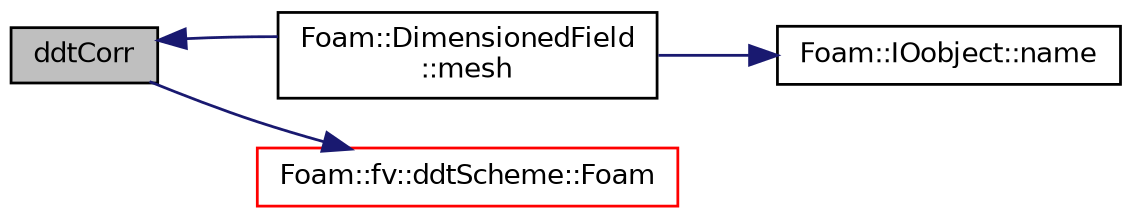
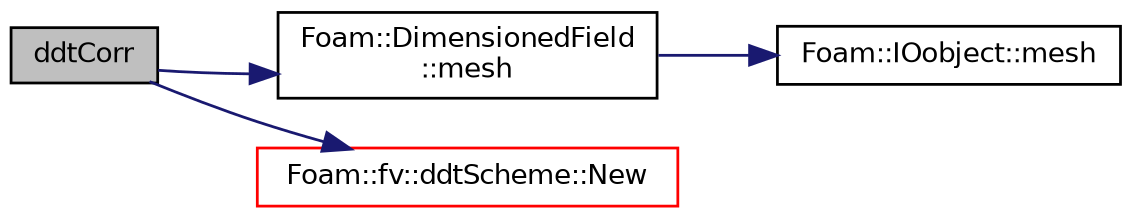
  digraph {
    rankdir=LR
    node [color=black fontname=Helvetica fontsize=10 shape=record]
    edge [color=midnightblue fontname=Helvetica fontsize=10 labelfontname=Helvetica labelfontsize=10 style=solid]
    n1 [fillcolor=grey75 fontcolor=black height=0.2 label=ddtCorr style=filled width=0.4]
    n2 [height=0.2 label="Foam::DimensionedField\l::mesh" width=0.4]
-   n3 [color=red height=0.2 label="Foam::fv::ddtScheme::Foam" width=0.4]
-   n4 [height=0.2 label="Foam::IOobject::name" width=0.4]
-   n2 -> n1
+   n3 [color=red height=0.2 label="Foam::fv::ddtScheme::New" width=0.4]
+   n4 [height=0.2 label="Foam::IOobject::mesh" width=0.4]
+   n1 -> n2
    n1 -> n3
    n2 -> n4
  }
